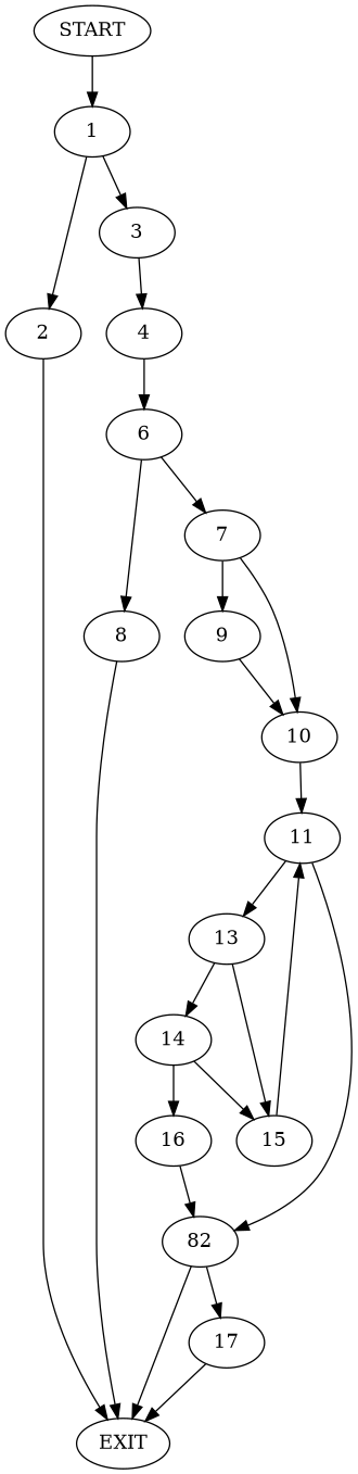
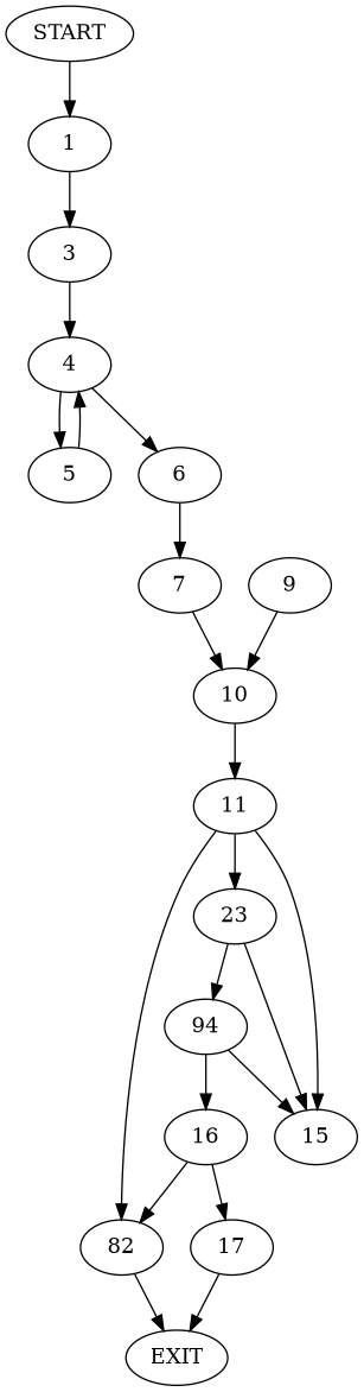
  digraph {
    n1 [label=START]
    1
-   2
    3
    n5 [label=EXIT]
    4
+   5
    6
    7
-   8
    9
    10
    11
    n14 [label=82]
-   13
-   14
+   13 [label=23]
+   14 [label=94]
    15
    16
    17
    n1 -> 1
-   1 -> 2
    1 -> 3
-   2 -> n5
    3 -> 4
+   4 -> 5
    4 -> 6
+   5 -> 4
    6 -> 7
-   6 -> 8
-   7 -> 9
    7 -> 10
-   8 -> n5
    9 -> 10
    10 -> 11
    11 -> n14
    11 -> 13
    n14 -> n5
    13 -> 14
    13 -> 15
    14 -> 15
    14 -> 16
-   15 -> 11
+   11 -> 15
    16 -> n14
-   n14 -> 17
+   16 -> 17
    17 -> n5
  }
